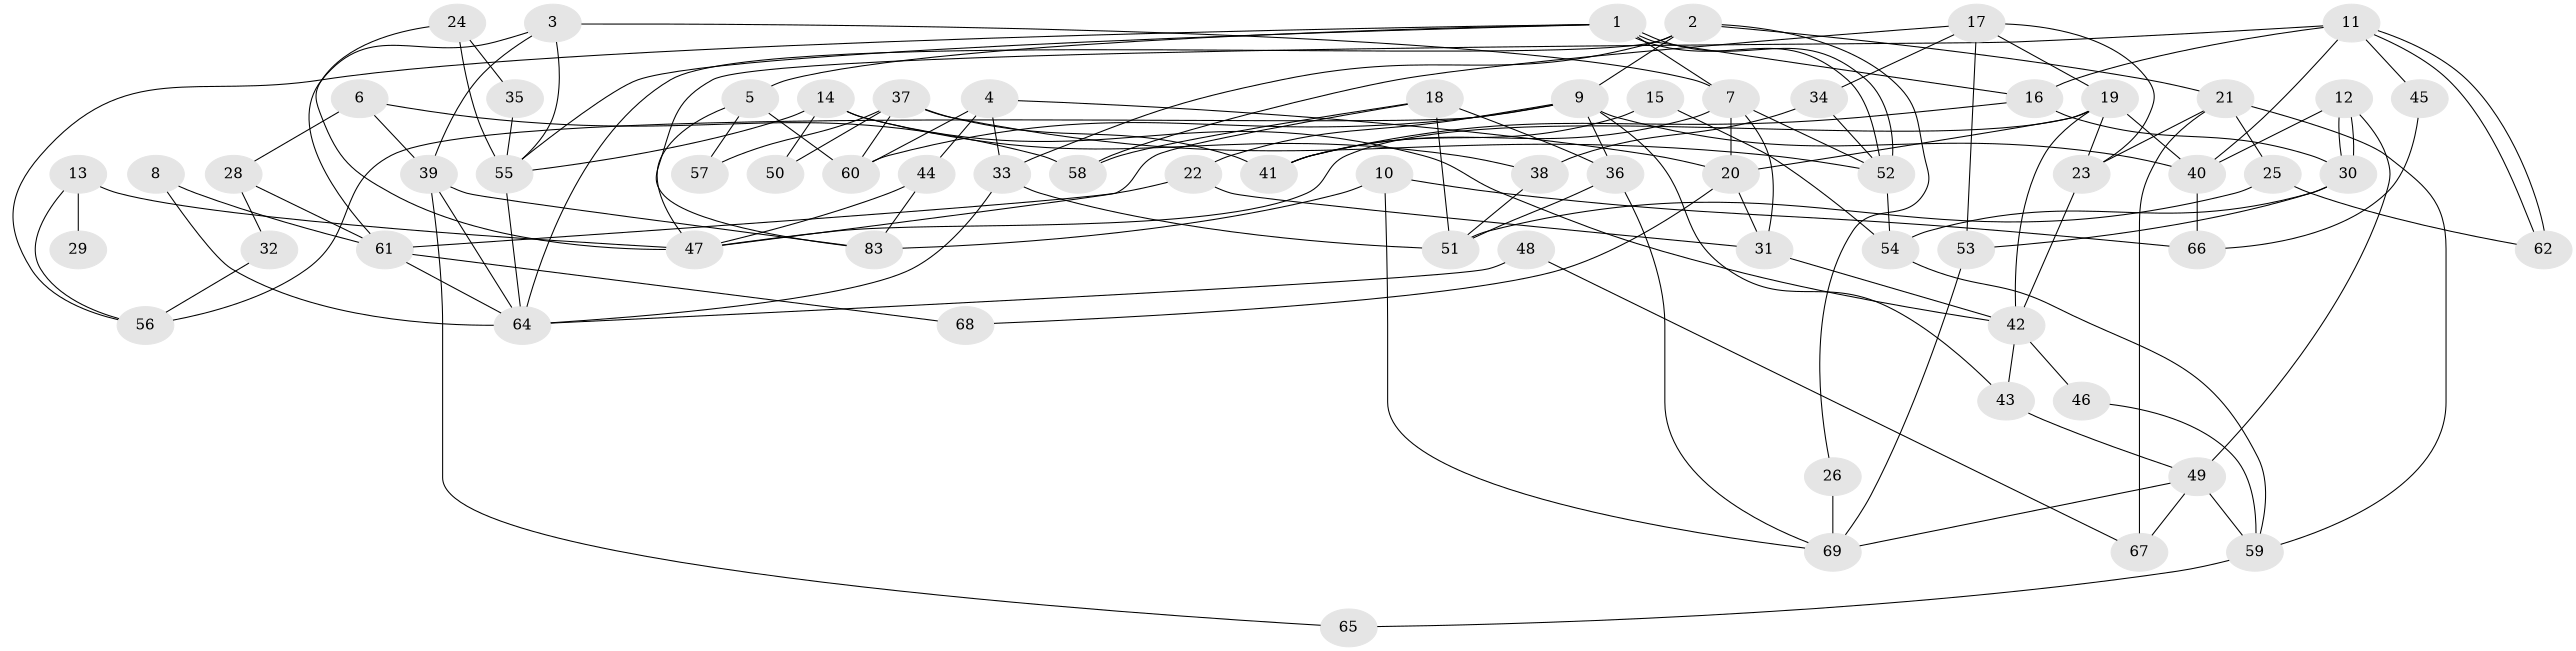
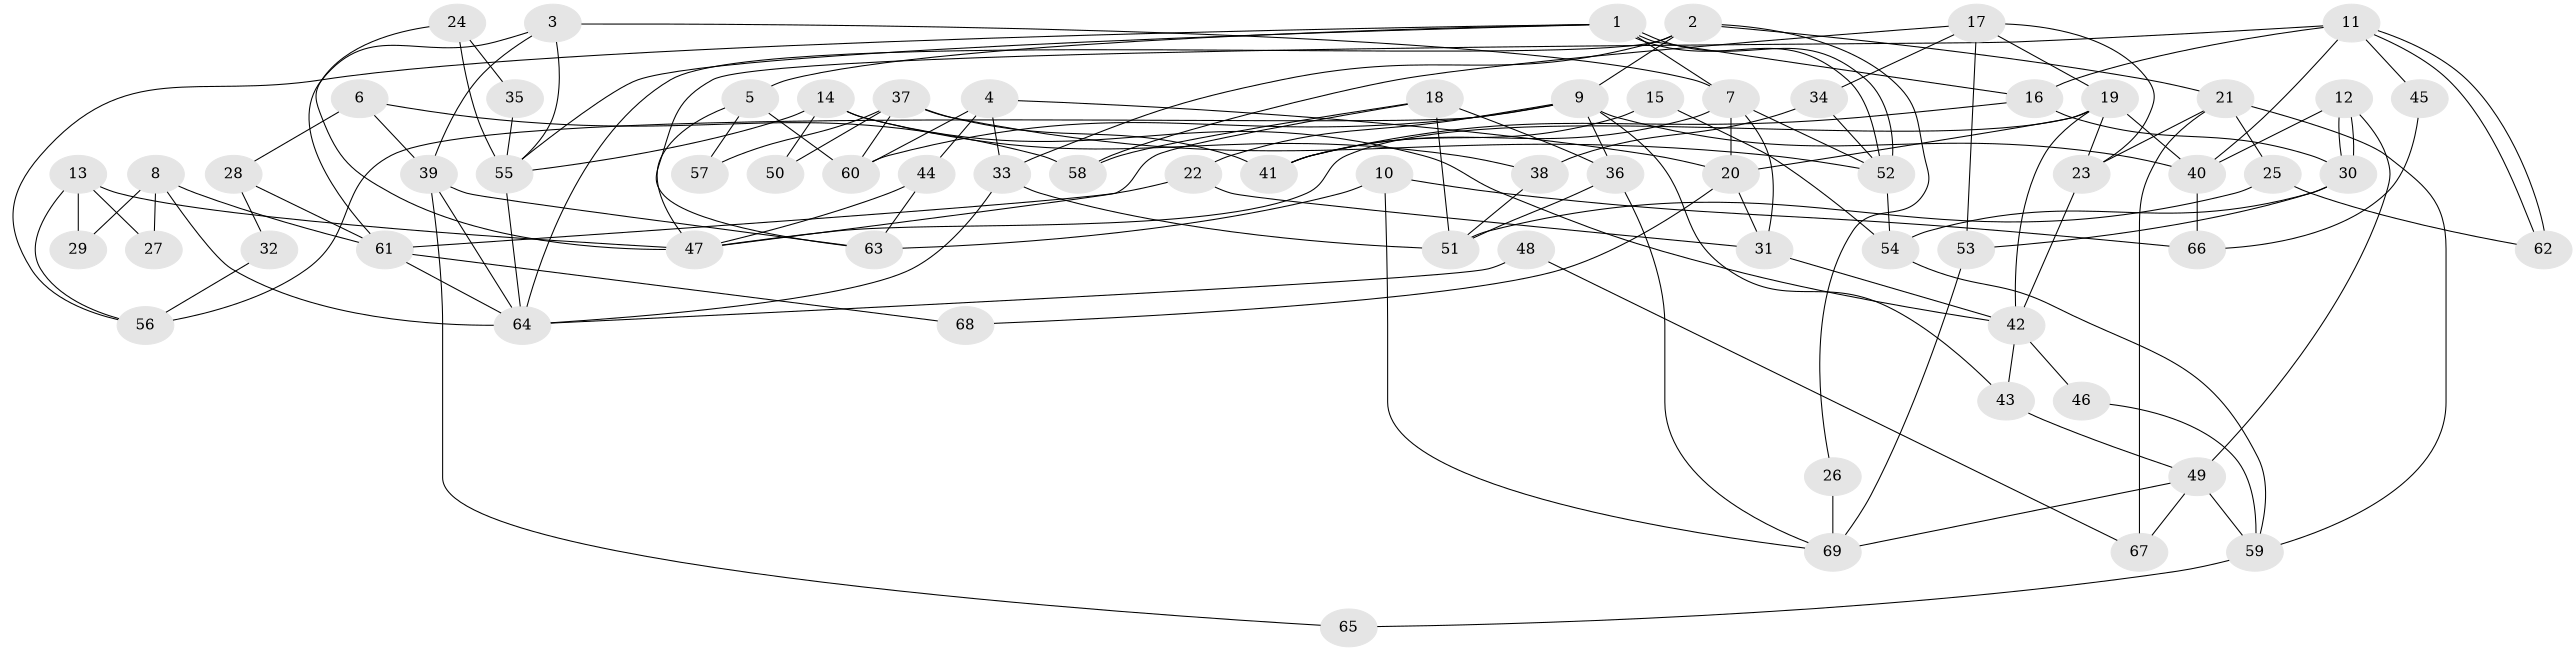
  graph {
    node [color=gray90 style=filled]
    1
    5
    7
    16
    52
    55
    56
    60
    47
    57
    20
    31
    41
    30
    54
    64
    2
    9
    21
    26
    33
    22
    36
    40
    43
    23
    25
    59
    67
    69
    51
    3
    39
    61
-   63 [label=83]
+   63
    65
    68
    4
    44
    6
    28
    58
    32
    42
    8
+   27
    29
    66
    49
    10
    11
    45
    62
    12
    53
    13
    14
    38
    50
    46
    15
    17
    19
    34
    18
    24
    35
    37
    48
    1 -- 5
    1 -- 7
    1 -- 16
    1 -- 52
    1 -- 52
    1 -- 55
    1 -- 56
    5 -- 60
    5 -- 47
    5 -- 57
    7 -- 52
    7 -- 20
    7 -- 31
    7 -- 41
    16 -- 41
    16 -- 30
    52 -- 54
    55 -- 64
    20 -- 31
    20 -- 68
    31 -- 42
    30 -- 54
    30 -- 53
    54 -- 59
    2 -- 64
    2 -- 9
    2 -- 21
    2 -- 26
    2 -- 33
    9 -- 56
    9 -- 60
    9 -- 22
    9 -- 36
    9 -- 40
    9 -- 43
    21 -- 23
    21 -- 25
    21 -- 59
    21 -- 67
    26 -- 69
    33 -- 64
    33 -- 51
    22 -- 31
    22 -- 61
    36 -- 69
    36 -- 51
    40 -- 66
    43 -- 49
    23 -- 42
    25 -- 51
    25 -- 62
    59 -- 65
    3 -- 7
    3 -- 55
    3 -- 39
    3 -- 61
    39 -- 64
    39 -- 63
    39 -- 65
    61 -- 64
    61 -- 68
    4 -- 60
    4 -- 20
    4 -- 33
    4 -- 44
    44 -- 47
    44 -- 63
    6 -- 39
    6 -- 28
    6 -- 58
    28 -- 61
    28 -- 32
    32 -- 56
    42 -- 43
    42 -- 46
    8 -- 64
    8 -- 61
+   8 -- 27
+   8 -- 29
    49 -- 59
    49 -- 67
    49 -- 69
    10 -- 69
    10 -- 63
    10 -- 66
    11 -- 16
    11 -- 40
    11 -- 63
    11 -- 45
    11 -- 62
    11 -- 62
    45 -- 66
    12 -- 30
    12 -- 30
    12 -- 40
    12 -- 49
    53 -- 69
    13 -- 56
    13 -- 47
+   13 -- 27
    13 -- 29
    14 -- 55
    14 -- 42
    14 -- 38
    14 -- 50
    38 -- 51
    46 -- 59
    15 -- 41
    15 -- 54
    17 -- 23
    17 -- 58
    17 -- 53
    17 -- 19
    17 -- 34
    19 -- 47
    19 -- 20
    19 -- 40
    19 -- 23
    19 -- 42
    34 -- 52
    34 -- 38
    18 -- 47
    18 -- 36
    18 -- 51
    18 -- 58
    24 -- 55
    24 -- 47
    24 -- 35
    35 -- 55
    37 -- 52
    37 -- 60
    37 -- 57
    37 -- 41
    37 -- 50
    48 -- 64
    48 -- 67
  }
